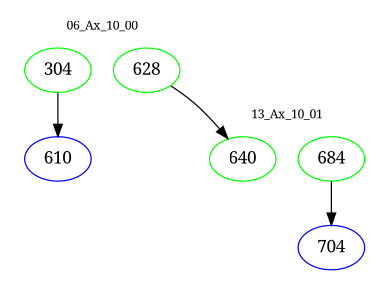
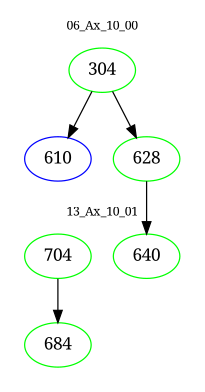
  digraph {
    fontname="Noto Serif"
    node [color=green fontname="Noto Serif"]
    edge [color=black fontname="Noto Serif"]
    n1 [label=304]
    n2 [color=blue label=610]
    n3 [label=628]
    n4 [label=684]
    n5 [label=640]
-   n6 [color=blue label=704]
+   n6 [label=704]
    subgraph cluster_1 {
      color=white
      fontsize=10
      label="06_Ax_10_00"
      n1
      n2
      n3
    }
    subgraph cluster_2 {
      color=white
      fontsize=10
      label="13_Ax_10_01"
      n4
      n5
      n6
    }
    n1 -> n2
+   n1 -> n3
    n3 -> n5
-   n4 -> n6
+   n6 -> n4
  }
